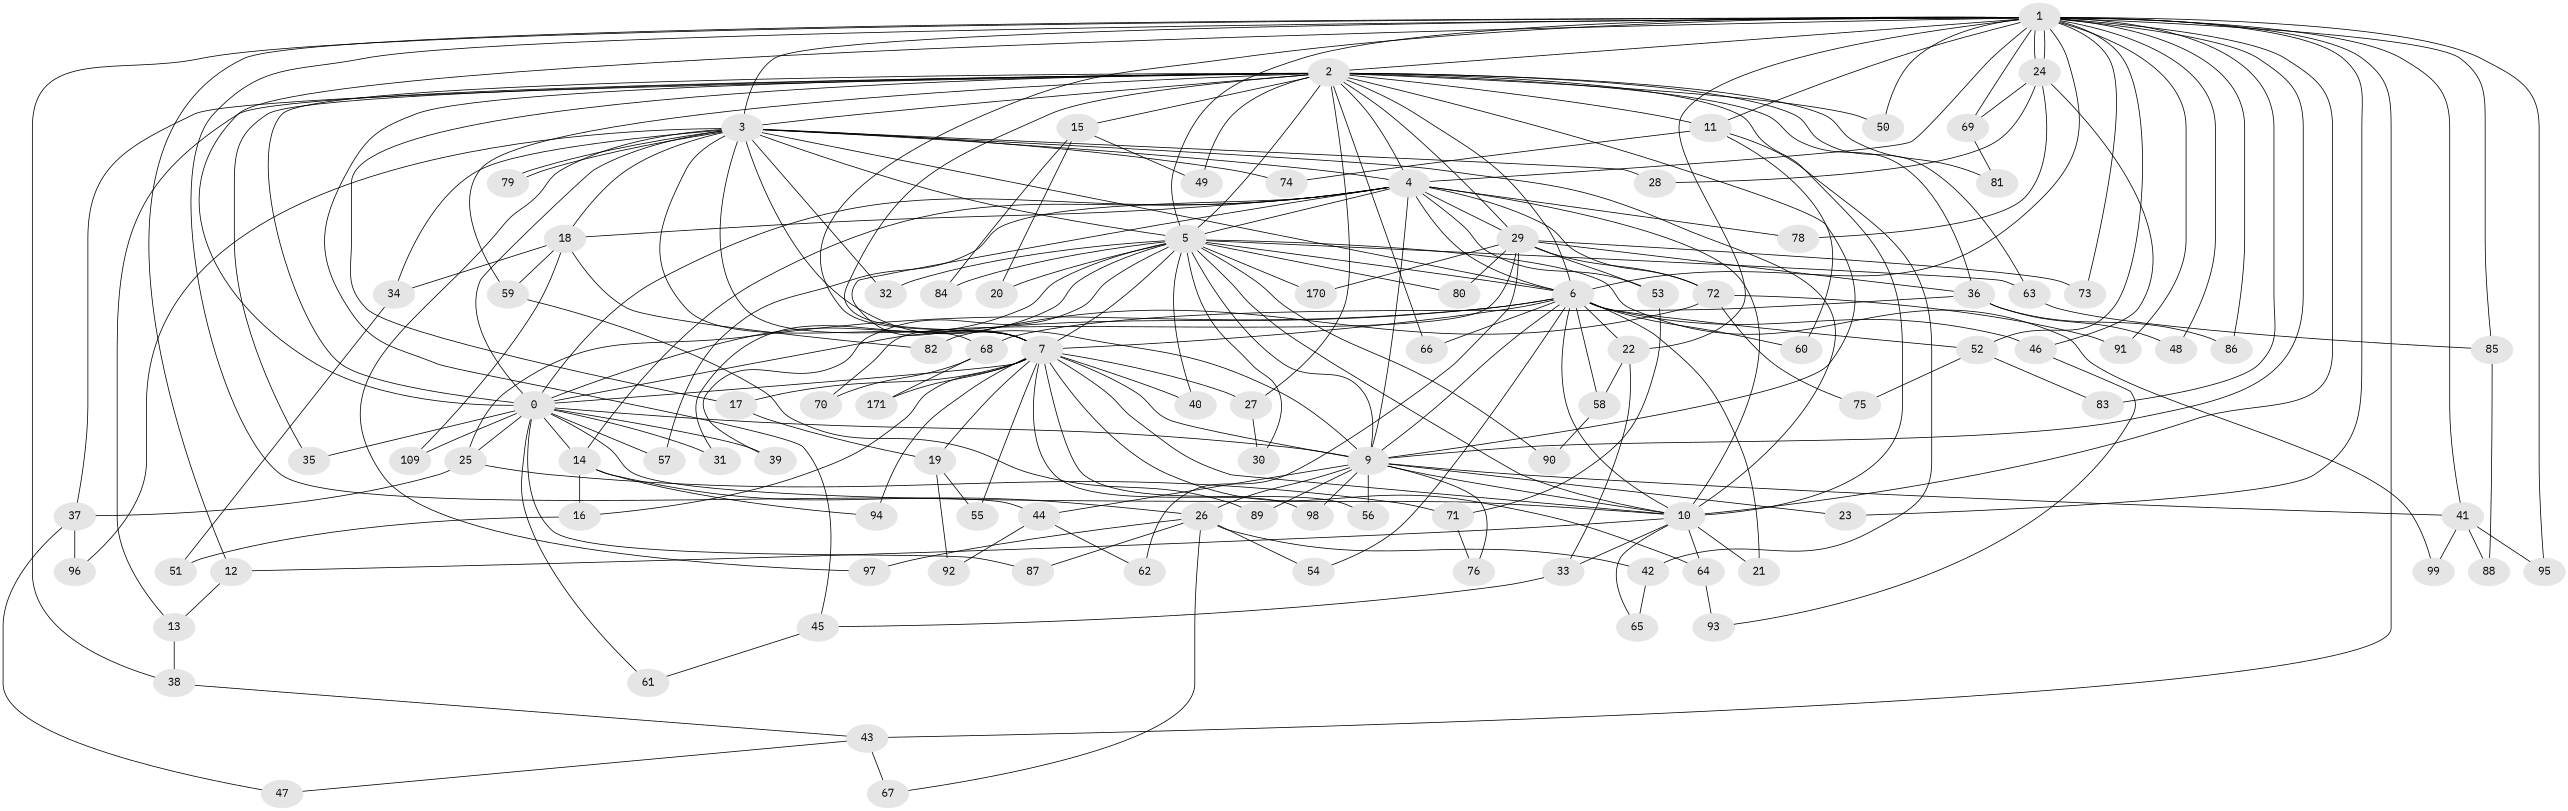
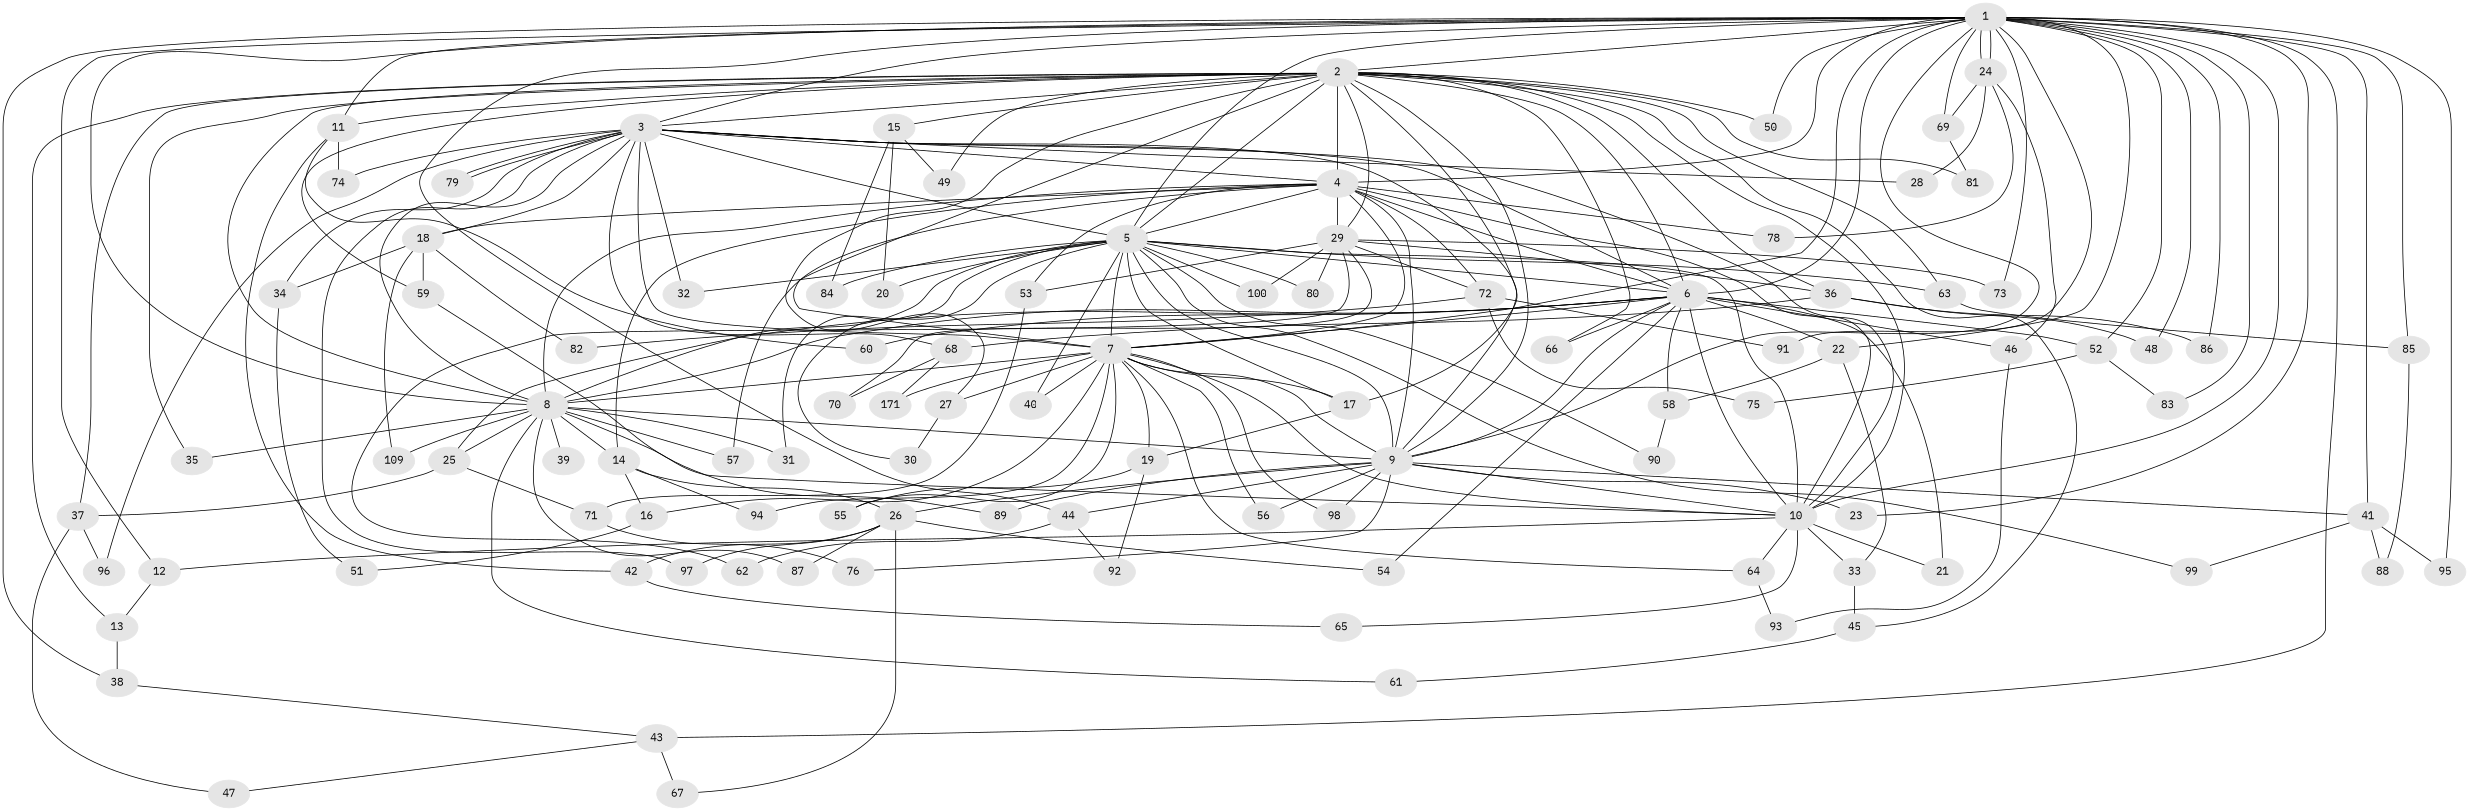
  graph {
    fontname="IBM Plex Mono"
    node [color=gray90 fontname="IBM Plex Mono" style=filled]
    edge [fontname="IBM Plex Mono"]
    1
    2
    3
    4
    5
    6
    7
-   8 [label=0]
+   8
    9
    10
    11
    12
    22
    23
    24
    38
    41
    43
    44
    48
    50
    52
    69
    73
    83
    85
    86
    91
    95
    13
    15
    17
    27
    29
    35
    36
    37
    45
    49
    59
    63
    66
    81
    18
    28
    32
    34
    68
    74
    79
    96
    97
    14
    53
    57
    72
    78
    20
    30
    31
    39
    40
    80
    84
    90
    99
-   100 [label=170]
+   100
    21
    25
    46
    54
    58
    60
    16
    19
    55
    56
    64
    94
    98
    n81 [label=171]
    61
    87
    n84 [label=109]
    26
    76
    89
    33
    65
    42
    88
    67
    47
    92
    62
    75
    70
    82
    51
    71
    93
    1 -- 2
    1 -- 3
    1 -- 4
    1 -- 5
    1 -- 6
    1 -- 7
    1 -- 8
    1 -- 9
    1 -- 10
    1 -- 11
    1 -- 12
    1 -- 22
    1 -- 23
    1 -- 24
    1 -- 24
    1 -- 38
    1 -- 41
    1 -- 43
    1 -- 44
    1 -- 48
    1 -- 50
    1 -- 52
    1 -- 69
    1 -- 73
    1 -- 83
    1 -- 85
    1 -- 86
    1 -- 91
    1 -- 95
    2 -- 3
    2 -- 4
    2 -- 5
    2 -- 6
    2 -- 7
    2 -- 8
    2 -- 9
    2 -- 10
    2 -- 11
    2 -- 50
    2 -- 13
    2 -- 15
    2 -- 17
    2 -- 27
    2 -- 29
    2 -- 35
    2 -- 36
    2 -- 37
    2 -- 45
    2 -- 49
    2 -- 59
    2 -- 63
    2 -- 66
    2 -- 81
    3 -- 4
    3 -- 5
    3 -- 6
    3 -- 7
    3 -- 8
    3 -- 9
    3 -- 10
    3 -- 18
    3 -- 28
    3 -- 32
    3 -- 34
    3 -- 68
    3 -- 74
    3 -- 79
    3 -- 79
    3 -- 96
    3 -- 97
    4 -- 5
    4 -- 6
    4 -- 7
    4 -- 8
    4 -- 9
    4 -- 10
    4 -- 29
    4 -- 18
    4 -- 14
    4 -- 53
    4 -- 57
    4 -- 72
    4 -- 78
    5 -- 6
    5 -- 7
    5 -- 8
    5 -- 9
    5 -- 10
    5 -- 63
    5 -- 32
    5 -- 20
    5 -- 30
    5 -- 31
-   5 -- 39
+   5 -- 17
    5 -- 40
    5 -- 80
    5 -- 84
    5 -- 90
    5 -- 99
    5 -- 100
    6 -- 7
    6 -- 8
    6 -- 9
    6 -- 10
    6 -- 22
    6 -- 52
    6 -- 66
    6 -- 21
    6 -- 25
    6 -- 46
    6 -- 54
    6 -- 58
    6 -- 60
    7 -- 8
    7 -- 9
    7 -- 10
    7 -- 17
    7 -- 27
    7 -- 40
    7 -- 16
    7 -- 19
    7 -- 55
    7 -- 56
    7 -- 64
    7 -- 94
    7 -- 98
    7 -- n81
    8 -- 9
    8 -- 10
    8 -- 35
    8 -- 14
    8 -- 57
    8 -- 31
    8 -- 39
    8 -- 25
    8 -- 61
    8 -- 87
    8 -- n84
    9 -- 10
    9 -- 23
    9 -- 41
    9 -- 44
    9 -- 56
    9 -- 98
    9 -- 26
    9 -- 76
    9 -- 89
    10 -- 12
    10 -- 21
    10 -- 64
    10 -- 33
    10 -- 65
    11 -- 74
    11 -- 60
    11 -- 42
    12 -- 13
    22 -- 58
    22 -- 33
    24 -- 69
    24 -- 28
    24 -- 78
    24 -- 46
    38 -- 43
    41 -- 95
    41 -- 99
    41 -- 88
    43 -- 67
    43 -- 47
    44 -- 92
    44 -- 62
    52 -- 83
    52 -- 75
    69 -- 81
    85 -- 88
    13 -- 38
    15 -- 49
    15 -- 20
    15 -- 84
    17 -- 19
    27 -- 30
    29 -- 73
    29 -- 36
    29 -- 53
    29 -- 72
    29 -- 80
    29 -- 100
    29 -- 62
    29 -- 70
    36 -- 48
    36 -- 86
    36 -- 68
    37 -- 96
    37 -- 47
    45 -- 61
    59 -- 89
    63 -- 85
    18 -- 59
    18 -- 34
    18 -- n84
    18 -- 82
    34 -- 51
    68 -- n81
    68 -- 70
    14 -- 16
    14 -- 94
    14 -- 26
    53 -- 71
    72 -- 91
    72 -- 75
    72 -- 82
    25 -- 37
    25 -- 71
    46 -- 93
    58 -- 90
    16 -- 51
    19 -- 55
    19 -- 92
    64 -- 93
    26 -- 97
    26 -- 54
    26 -- 87
    26 -- 42
    26 -- 67
    33 -- 45
    42 -- 65
    71 -- 76
  }
